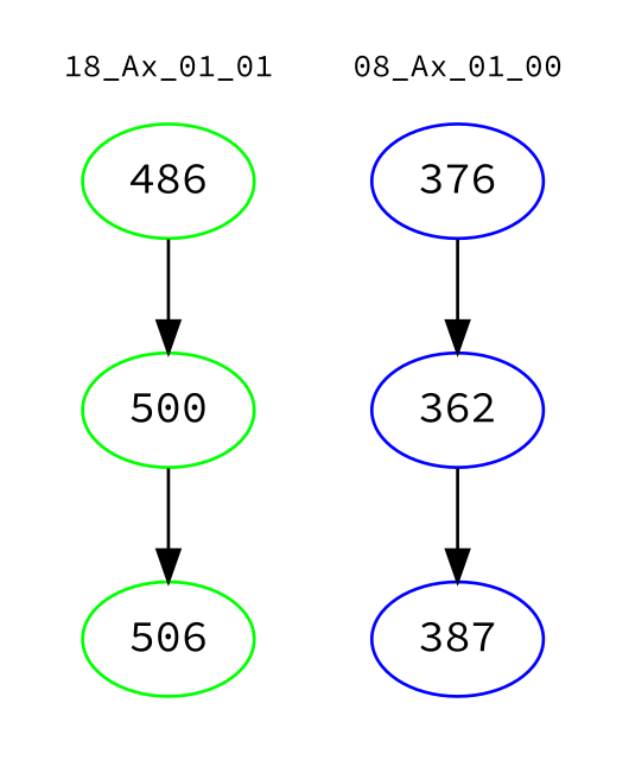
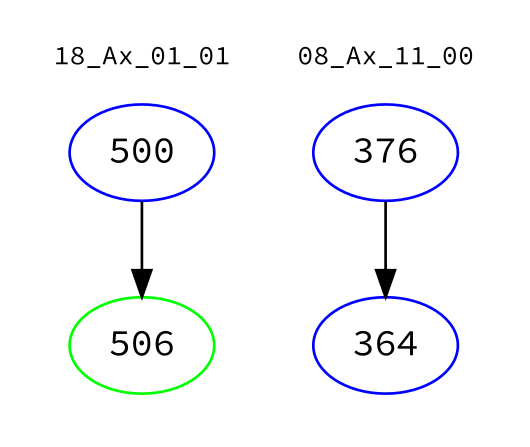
  digraph {
    fontname="Source Code Pro"
    node [color=blue fontname="Source Code Pro"]
    edge [color=black fontname="Source Code Pro"]
-   n1 [color=green label=486]
-   n2 [color=green label=500]
+   n2 [label=500]
    n3 [color=green label=506]
    n4 [label=376]
-   n5 [label=362]
-   n6 [label=387]
+   n5 [label=364]
    subgraph cluster_1 {
      color=white
      fontsize=10
      label="18_Ax_01_01"
-     n1
      n2
      n3
    }
    subgraph cluster_2 {
      color=white
      fontsize=10
-     label="08_Ax_01_00"
+     label="08_Ax_11_00"
      n4
      n5
-     n6
    }
-   n1 -> n2
    n2 -> n3
    n4 -> n5
-   n5 -> n6
  }
